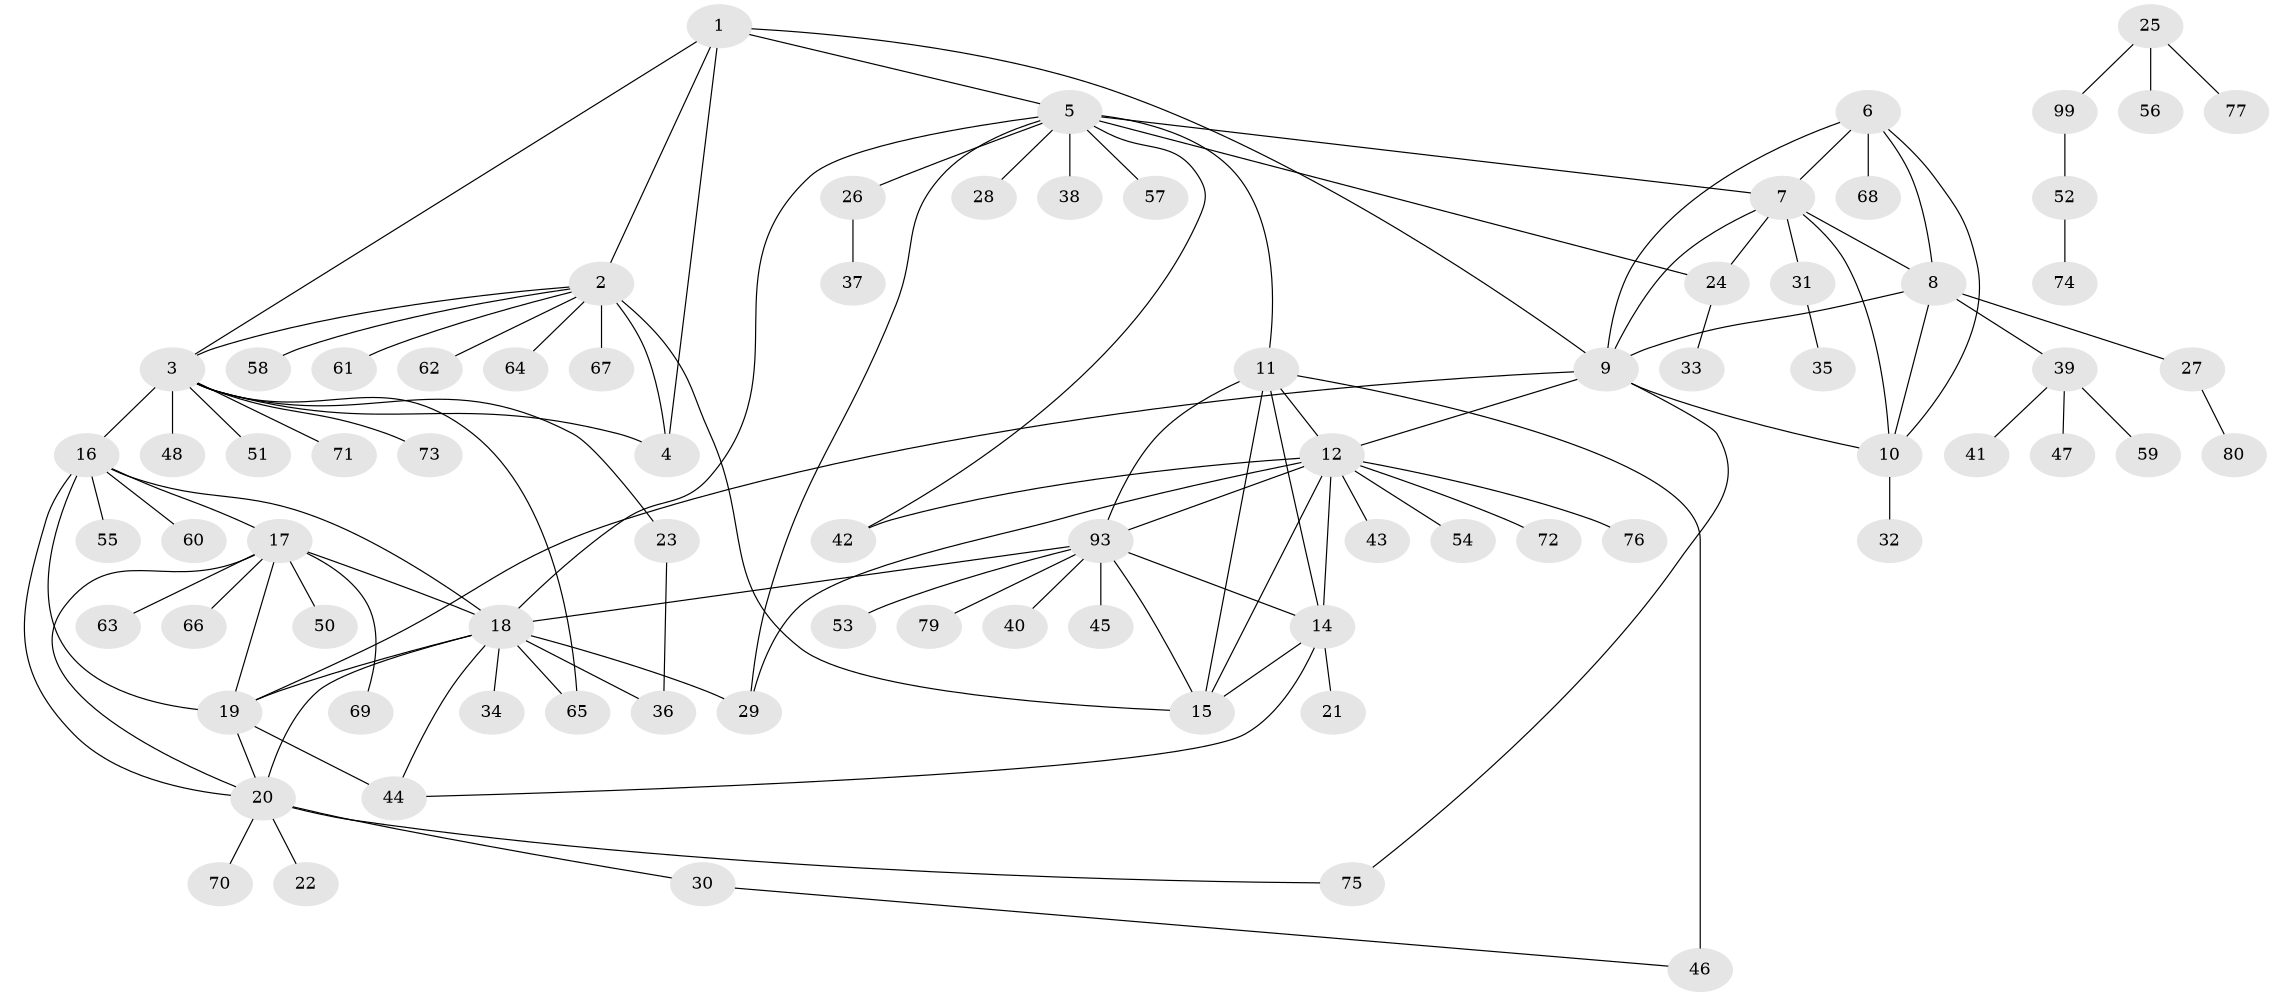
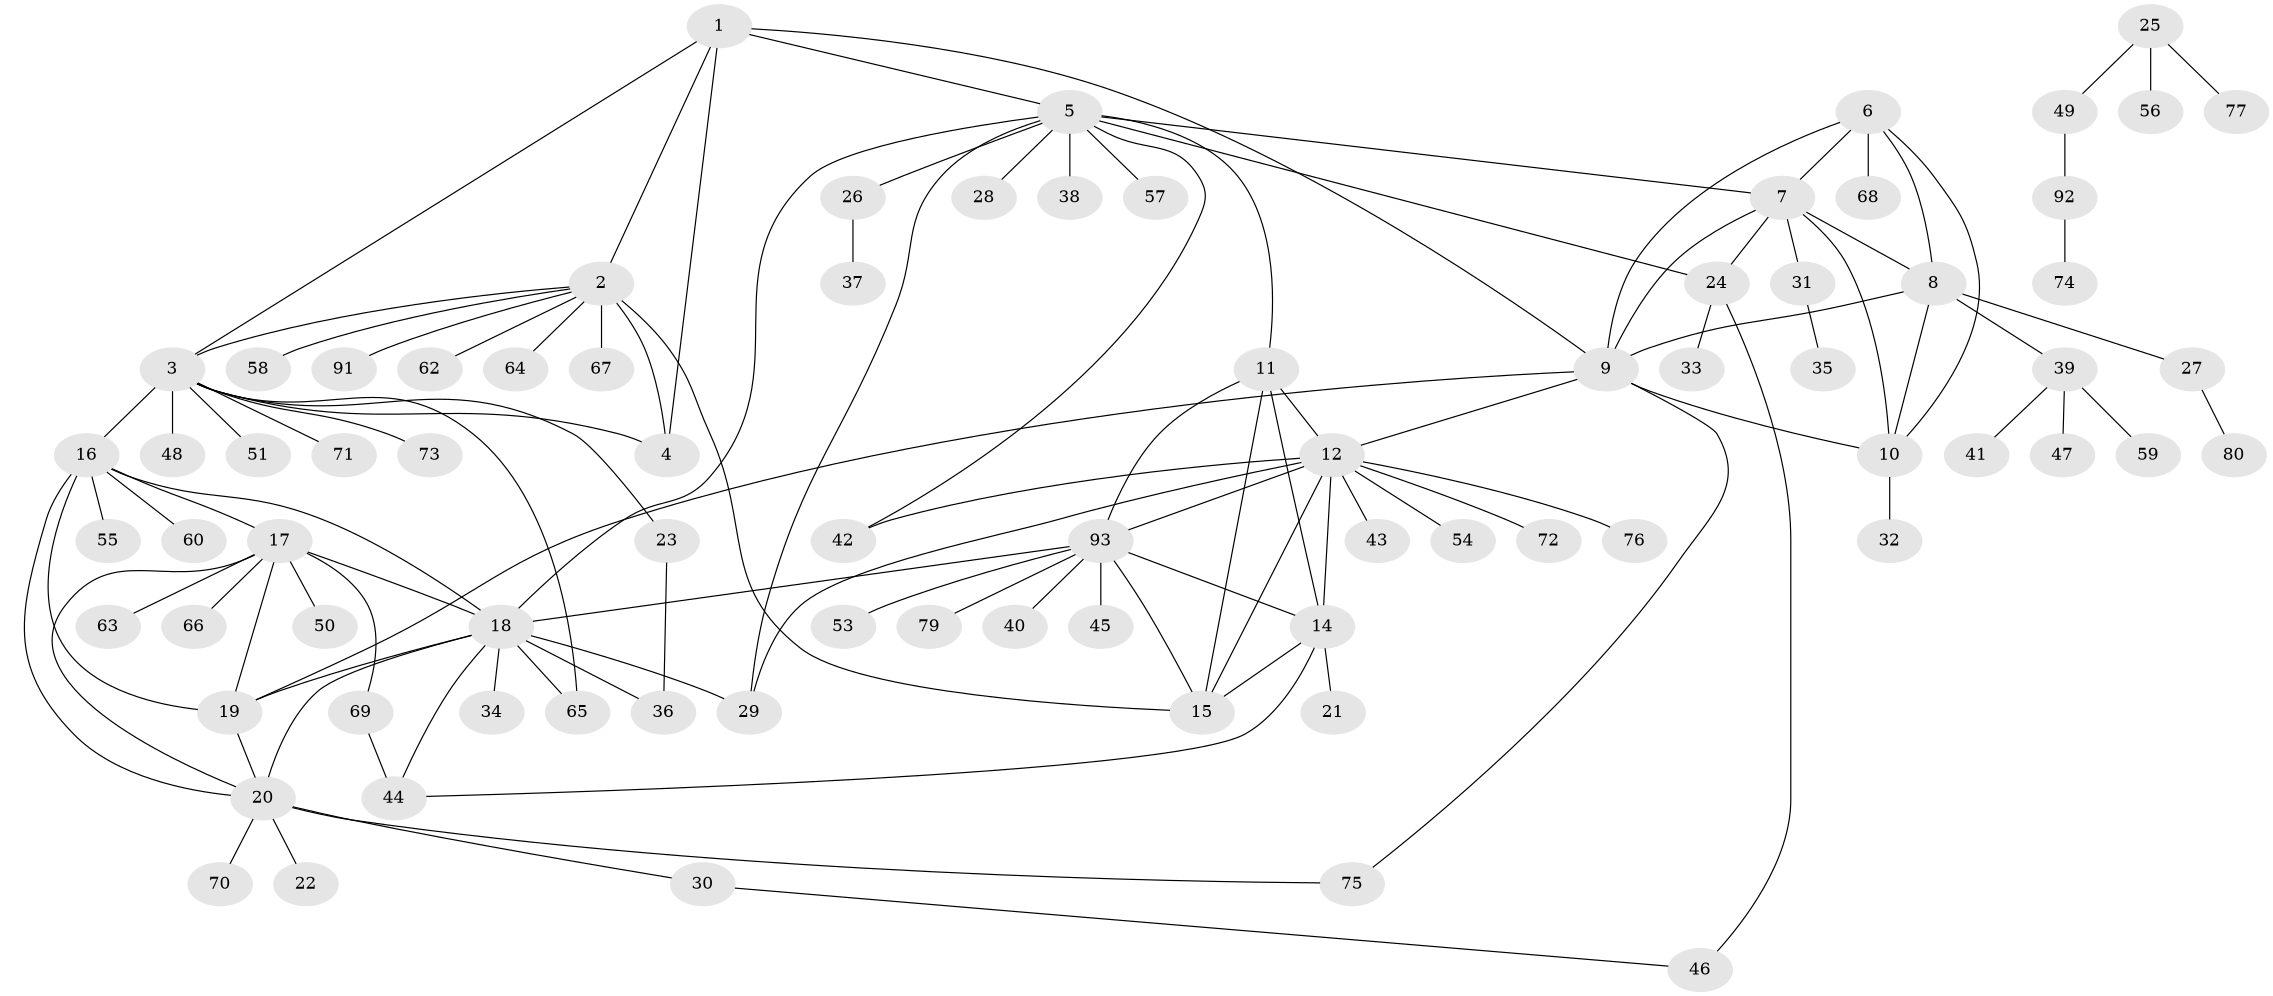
  graph {
    node [color=gray90 style=filled]
    edge [weight=1.0]
    1
    2
    3
    4
    5
    9
    15
    58
-   61
+   61 [label=91]
    62
    64
    67
    16
    23
    48
    51
    65
    71
    73
    7
    11
    18
    24
    26
    28
    29
    38
    42
    57
    10
    12
    19
    75
    17
    20
    55
    60
    36
    8
    31
    n41 [label=93]
    14
    46
    34
    44
    33
    37
    6
    68
    27
    39
    32
    35
    80
    41
    47
    59
    43
    54
    72
    76
    40
    45
    53
    79
    21
    50
    63
    66
    69
    22
    30
    70
    25
-   49 [label=99]
+   49
    56
    77
-   52
+   52 [label=92]
    74
    1 -- 2 [weight=2.0]
    1 -- 3
    1 -- 4
    1 -- 5
    1 -- 9
    2 -- 3 [weight=2.0]
    2 -- 4 [weight=3.0]
    2 -- 15
    2 -- 58
    2 -- 61
    2 -- 62
    2 -- 64
    2 -- 67
    3 -- 4
    3 -- 16
    3 -- 23
    3 -- 48
    3 -- 51
    3 -- 65
    3 -- 71
    3 -- 73
    5 -- 7
    5 -- 11
    5 -- 18
    5 -- 24
    5 -- 26
    5 -- 28
    5 -- 29
    5 -- 38
    5 -- 42
    5 -- 57
    9 -- 10
    9 -- 12
    9 -- 19
    9 -- 75
    16 -- 18
    16 -- 19
    16 -- 17
    16 -- 20
    16 -- 55
    16 -- 60
    23 -- 36
    7 -- 9
    7 -- 24
    7 -- 10
    7 -- 8
    7 -- 31
    11 -- 15
    11 -- 12
    11 -- n41
    11 -- 14
-   11 -- 46
+   24 -- 46
    18 -- 65
    18 -- 29
    18 -- 19
    18 -- 20
    18 -- 36
    18 -- 34
    18 -- 44
    24 -- 33
    26 -- 37
    10 -- 32
    12 -- 15
    12 -- 29
    12 -- 42
    12 -- n41
    12 -- 14
    12 -- 43
    12 -- 54
    12 -- 72
    12 -- 76
    19 -- 20
-   19 -- 44
+   69 -- 44
    17 -- 18
    17 -- 19
    17 -- 20
    17 -- 50
    17 -- 63
    17 -- 66
    17 -- 69
    20 -- 75
    20 -- 22
    20 -- 30
    20 -- 70
    8 -- 9
    8 -- 10
    8 -- 27
    8 -- 39
    31 -- 35
    n41 -- 15
    n41 -- 18
    n41 -- 14
    n41 -- 40
    n41 -- 45
    n41 -- 53
    n41 -- 79
    14 -- 15
    14 -- 44
    14 -- 21
    6 -- 9
    6 -- 7
    6 -- 10
    6 -- 8
    6 -- 68
    27 -- 80
    39 -- 41
    39 -- 47
    39 -- 59
    30 -- 46
    25 -- 49
    25 -- 56
    25 -- 77
    49 -- 52
    52 -- 74
  }
